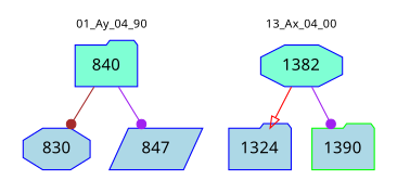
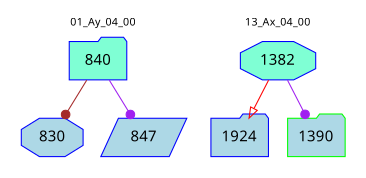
  digraph {
    fontname="Noto Sans"
    node [color=blue fillcolor=lightblue fontname="Noto Sans" shape=folder style=filled]
    edge [arrowhead=dot color=purple fontname="Noto Sans"]
    n1 [fillcolor=aquamarine label=840]
    n2 [label=830 shape=octagon]
    n3 [label=847 shape=parallelogram]
    n4 [fillcolor=aquamarine label=1382 shape=octagon]
-   n5 [label=1324]
+   n5 [label=1924]
    n6 [color=green label=1390]
    subgraph cluster_1 {
      color=white
      fontsize=10
-     label="01_Ay_04_90"
+     label="01_Ay_04_00"
      n1
      n2
      n3
    }
    subgraph cluster_2 {
      color=white
      fontsize=10
      label="13_Ax_04_00"
      n4
      n5
      n6
    }
    n1 -> n2 [color=brown]
    n1 -> n3
    n4 -> n5 [arrowhead=onormal color=red]
    n4 -> n6
  }
